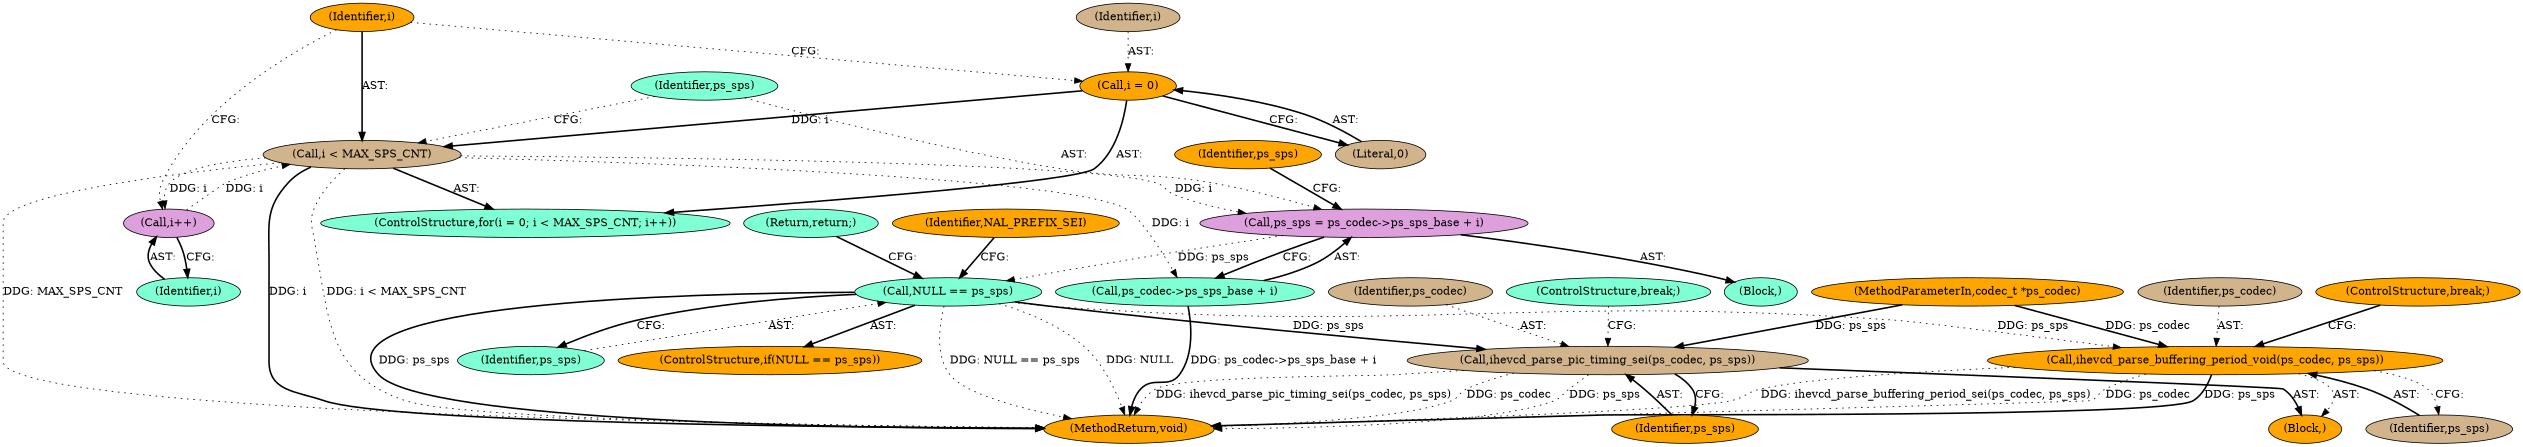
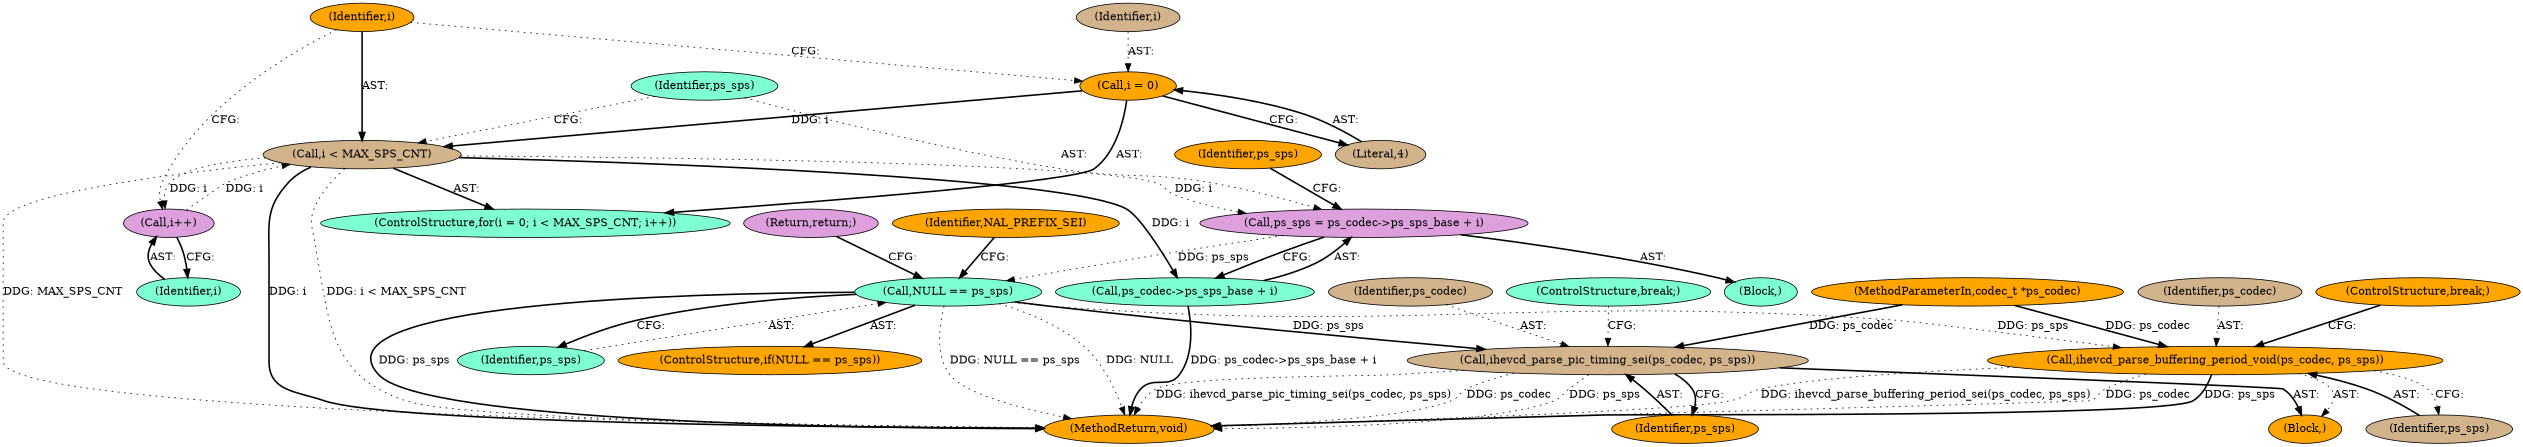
  digraph {
    node [fillcolor=orange style=filled]
    edge [style=bold]
    n1 [fillcolor=plum label="(Call,ps_sps = ps_codec->ps_sps_base + i)"]
    n2 [fillcolor=aquamarine label="(Call,NULL == ps_sps)"]
    n3 [fillcolor=aquamarine label="(Block,)"]
    n4 [fillcolor=aquamarine label="(Call,ps_codec->ps_sps_base + i)"]
    n5 [label="(MethodReturn,void)"]
    n6 [label="(Call,ihevcd_parse_buffering_period_void(ps_codec, ps_sps))"]
    n7 [fillcolor=tan label="(Call,ihevcd_parse_pic_timing_sei(ps_codec, ps_sps))"]
    n8 [fillcolor=aquamarine label="(Identifier,ps_sps)"]
    n9 [label="(ControlStructure,if(NULL == ps_sps))"]
    n10 [fillcolor=tan label="(Call,i < MAX_SPS_CNT)"]
    n11 [fillcolor=plum label="(Call,i++)"]
    n12 [fillcolor=aquamarine label="(ControlStructure,for(i = 0; i < MAX_SPS_CNT; i++))"]
    n13 [fillcolor=aquamarine label="(Identifier,i)"]
    n14 [label="(Call,i = 0)"]
-   n15 [fillcolor=tan label="(Literal,0)"]
+   n15 [fillcolor=tan label="(Literal,4)"]
    n16 [label="(Block,)"]
    n17 [fillcolor=tan label="(Identifier,ps_sps)"]
    n18 [label="(Identifier,ps_sps)"]
    n19 [fillcolor=tan label="(Identifier,ps_codec)"]
    n20 [fillcolor=tan label="(Identifier,i)"]
    n21 [fillcolor=aquamarine label="(Identifier,ps_sps)"]
    n22 [fillcolor=aquamarine label="(ControlStructure,break;)"]
    n23 [fillcolor=tan label="(Identifier,ps_codec)"]
    n24 [label="(ControlStructure,break;)"]
    n25 [label="(Identifier,i)"]
    n26 [label="(Identifier,ps_sps)"]
-   n27 [fillcolor=aquamarine label="(Return,return;)"]
+   n27 [fillcolor=plum label="(Return,return;)"]
    n28 [label="(Identifier,NAL_PREFIX_SEI)"]
    n29 [label="(MethodParameterIn,codec_t *ps_codec)"]
    n1 -> n2 [label="DDG: ps_sps" style=dotted]
    n1 -> n3 [label="AST: "]
    n1 -> n4 [label="CFG: "]
    n2 -> n5 [label="DDG: NULL" style=dotted]
    n2 -> n5 [label="DDG: ps_sps"]
    n2 -> n5 [label="DDG: NULL == ps_sps" style=dotted]
    n2 -> n6 [label="DDG: ps_sps" style=dotted]
    n2 -> n7 [label="DDG: ps_sps"]
    n2 -> n8 [label="CFG: "]
    n2 -> n9 [label="AST: "]
    n4 -> n1 [label="AST: "]
    n4 -> n5 [label="DDG: ps_codec->ps_sps_base + i"]
    n6 -> n5 [label="DDG: ps_sps"]
    n6 -> n5 [label="DDG: ihevcd_parse_buffering_period_sei(ps_codec, ps_sps)" style=dotted]
    n6 -> n5 [label="DDG: ps_codec" style=dotted]
    n6 -> n16 [label="AST: " style=dotted]
    n6 -> n17 [label="CFG: " style=dotted]
    n7 -> n5 [label="DDG: ps_sps" style=dotted]
    n7 -> n5 [label="DDG: ihevcd_parse_pic_timing_sei(ps_codec, ps_sps)" style=dotted]
    n7 -> n5 [label="DDG: ps_codec" style=dotted]
    n7 -> n16 [label="AST: "]
    n7 -> n18 [label="CFG: "]
    n8 -> n2 [label="AST: " style=dotted]
    n10 -> n1 [label="DDG: i" style=dotted]
-   n10 -> n4 [label="DDG: i" style=dotted]
+   n10 -> n4 [label="DDG: i"]
    n10 -> n5 [label="DDG: i"]
    n10 -> n5 [label="DDG: i < MAX_SPS_CNT" style=dotted]
    n10 -> n5 [label="DDG: MAX_SPS_CNT" style=dotted]
    n10 -> n11 [label="DDG: i" style=dotted]
    n10 -> n12 [label="AST: "]
    n11 -> n10 [label="DDG: i" style=dotted]
    n11 -> n13 [label="CFG: "]
    n13 -> n11 [label="AST: "]
    n14 -> n10 [label="DDG: i"]
    n14 -> n12 [label="AST: "]
    n14 -> n15 [label="CFG: "]
    n15 -> n14 [label="AST: "]
    n17 -> n6 [label="AST: "]
    n18 -> n7 [label="AST: "]
    n19 -> n7 [label="AST: " style=dotted]
    n20 -> n14 [label="AST: " style=dotted]
    n21 -> n1 [label="AST: " style=dotted]
    n21 -> n10 [label="CFG: " style=dotted]
    n22 -> n7 [label="CFG: " style=dotted]
    n23 -> n6 [label="AST: " style=dotted]
    n24 -> n6 [label="CFG: "]
    n25 -> n10 [label="AST: "]
    n25 -> n11 [label="CFG: " style=dotted]
    n25 -> n14 [label="CFG: " style=dotted]
    n26 -> n1 [label="CFG: "]
    n27 -> n2 [label="CFG: "]
    n28 -> n2 [label="CFG: "]
    n29 -> n6 [label="DDG: ps_codec"]
-   n29 -> n7 [label="DDG: ps_sps"]
+   n29 -> n7 [label="DDG: ps_codec"]
  }
